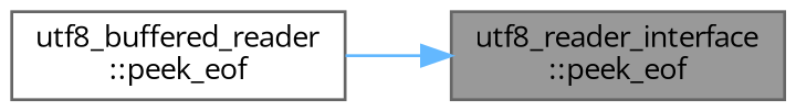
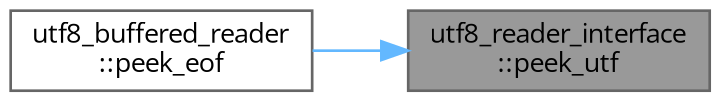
  digraph {
    rankdir=RL
    fontname="Open Sans"
    node [fontname="Open Sans" fontsize=10 shape=box style=filled]
-   n1 [color=gray40 fillcolor=grey60 fontcolor=black height=0.2 label="utf8_reader_interface\l::peek_eof" width=0.4]
+   n1 [color=gray40 fillcolor=grey60 fontcolor=black height=0.2 label="utf8_reader_interface\l::peek_utf" width=0.4]
    n2 [color=grey40 fillcolor=white height=0.2 label="utf8_buffered_reader\l::peek_eof" width=0.4]
    n1 -> n2 [color=steelblue1 dir=back fontname="Open Sans" fontsize=10 labelfontname=Helvetica labelfontsize=10 style=solid]
  }
